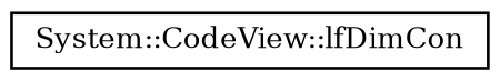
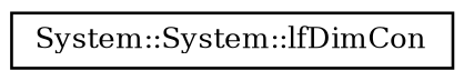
  digraph {
    rankdir=LR
    fontname="DejaVu Serif"
-   n1 [color=black fillcolor=white fontname="DejaVu Serif" fontsize=10 height=0.2 label="System::CodeView::lfDimCon" shape=record style=filled width=0.4]
+   n1 [color=black fillcolor=white fontname="DejaVu Serif" fontsize=10 height=0.2 label="System::System::lfDimCon" shape=record style=filled width=0.4]
  }
